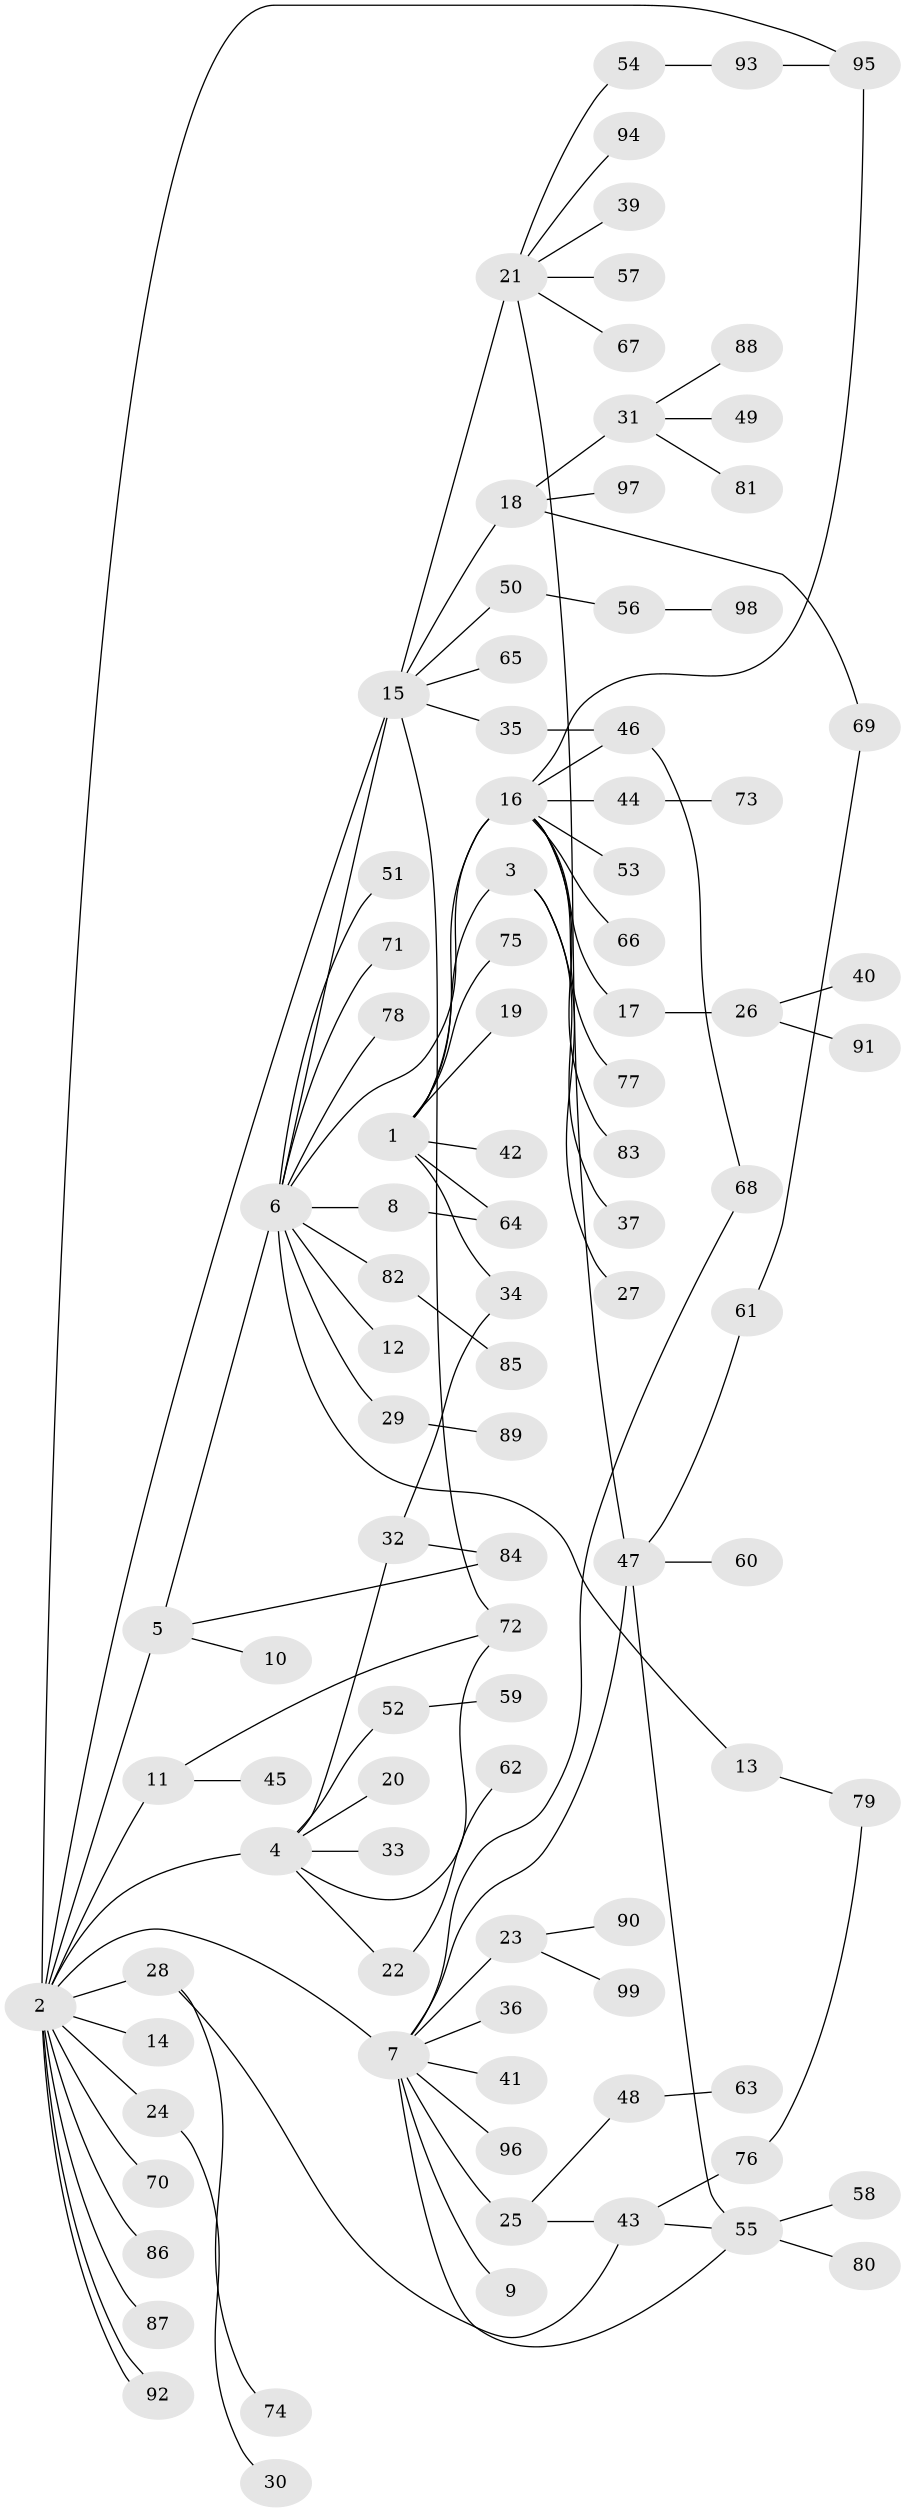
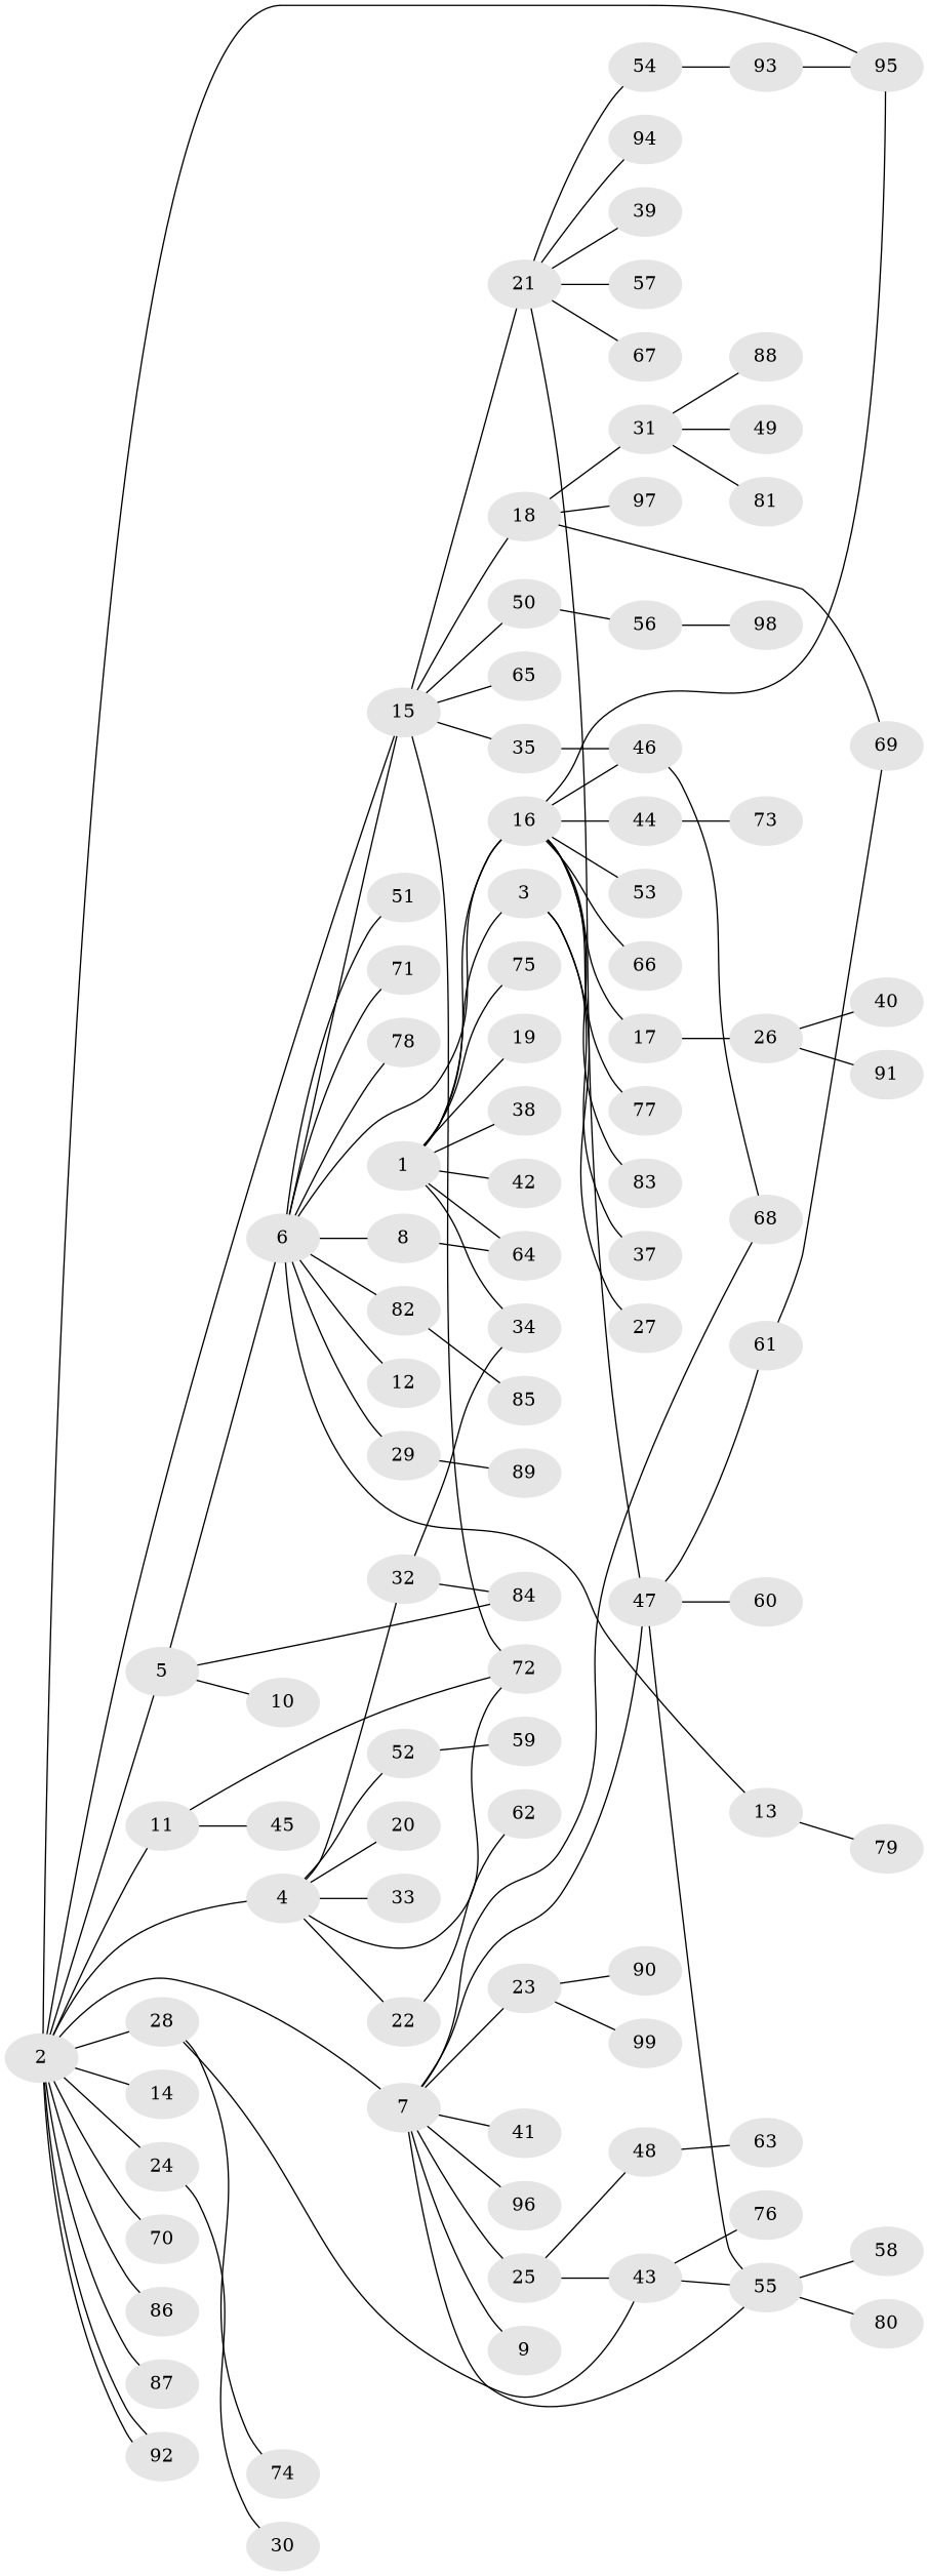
  graph {
    fontname="DejaVu Serif"
    rankdir=LR
    node [color=gray90 fontname="DejaVu Serif" style=filled]
    edge [fontname="DejaVu Serif"]
    1
    3
    16
    19
    34
+   38
    42
    64
    75
    2
    4
    5
    7
    11
    14
    15
    24
    28
    70
    86
    87
    92
    95
    27
    37
    17
    44
    46
    53
    66
    77
    83
    20
    22
    32
    33
    52
    72
    6
    10
    84
    9
    23
    25
-   36
    41
    47
    55
    68
    96
    45
    18
    21
    35
    50
    65
    30
    43
    74
    62
    59
    8
    12
    13
    29
    51
    71
    78
    82
    79
    89
    85
    90
    99
    48
    60
    61
    58
    80
    31
    69
    97
    39
    54
    57
    67
    94
    56
    26
    73
    40
    91
    49
    81
    88
    93
    76
    63
    98
    1 -- 3
    1 -- 16
    1 -- 19
    1 -- 34
+   1 -- 38
    1 -- 42
    1 -- 64
    1 -- 75
    3 -- 27
    3 -- 37
    16 -- 95
    16 -- 17
    16 -- 44
    16 -- 46
    16 -- 53
    16 -- 66
    16 -- 77
    16 -- 83
    2 -- 4
    2 -- 5
    2 -- 7
    2 -- 11
    2 -- 14
    2 -- 15
    2 -- 24
    2 -- 28
    2 -- 70
    2 -- 86
    2 -- 87
    2 -- 92
    2 -- 92
    2 -- 95
    4 -- 20
    4 -- 22
    4 -- 32
    4 -- 33
    4 -- 52
    4 -- 72
    5 -- 6
    5 -- 10
    5 -- 84
    7 -- 9
    7 -- 23
    7 -- 25
-   7 -- 36
    7 -- 41
    7 -- 47
    7 -- 55
    7 -- 68
    7 -- 96
    11 -- 72
    11 -- 45
    15 -- 72
    15 -- 18
    15 -- 21
    15 -- 35
    15 -- 50
    15 -- 65
    24 -- 30
    28 -- 43
    28 -- 74
    17 -- 26
    44 -- 73
    46 -- 68
    22 -- 62
    32 -- 34
    32 -- 84
    52 -- 59
    6 -- 16
    6 -- 15
    6 -- 8
    6 -- 12
    6 -- 13
    6 -- 29
    6 -- 51
    6 -- 71
    6 -- 78
    6 -- 82
    23 -- 90
    23 -- 99
    25 -- 43
    25 -- 48
    47 -- 55
    47 -- 60
    47 -- 61
    55 -- 58
    55 -- 80
    18 -- 31
    18 -- 69
    18 -- 97
    21 -- 47
    21 -- 39
    21 -- 54
    21 -- 57
    21 -- 67
    21 -- 94
    35 -- 46
    50 -- 56
    43 -- 55
    43 -- 76
    8 -- 64
    13 -- 79
    29 -- 89
    82 -- 85
    48 -- 63
    61 -- 69
    31 -- 49
    31 -- 81
    31 -- 88
    54 -- 93
    56 -- 98
    26 -- 40
    26 -- 91
    93 -- 95
-   76 -- 79
  }
